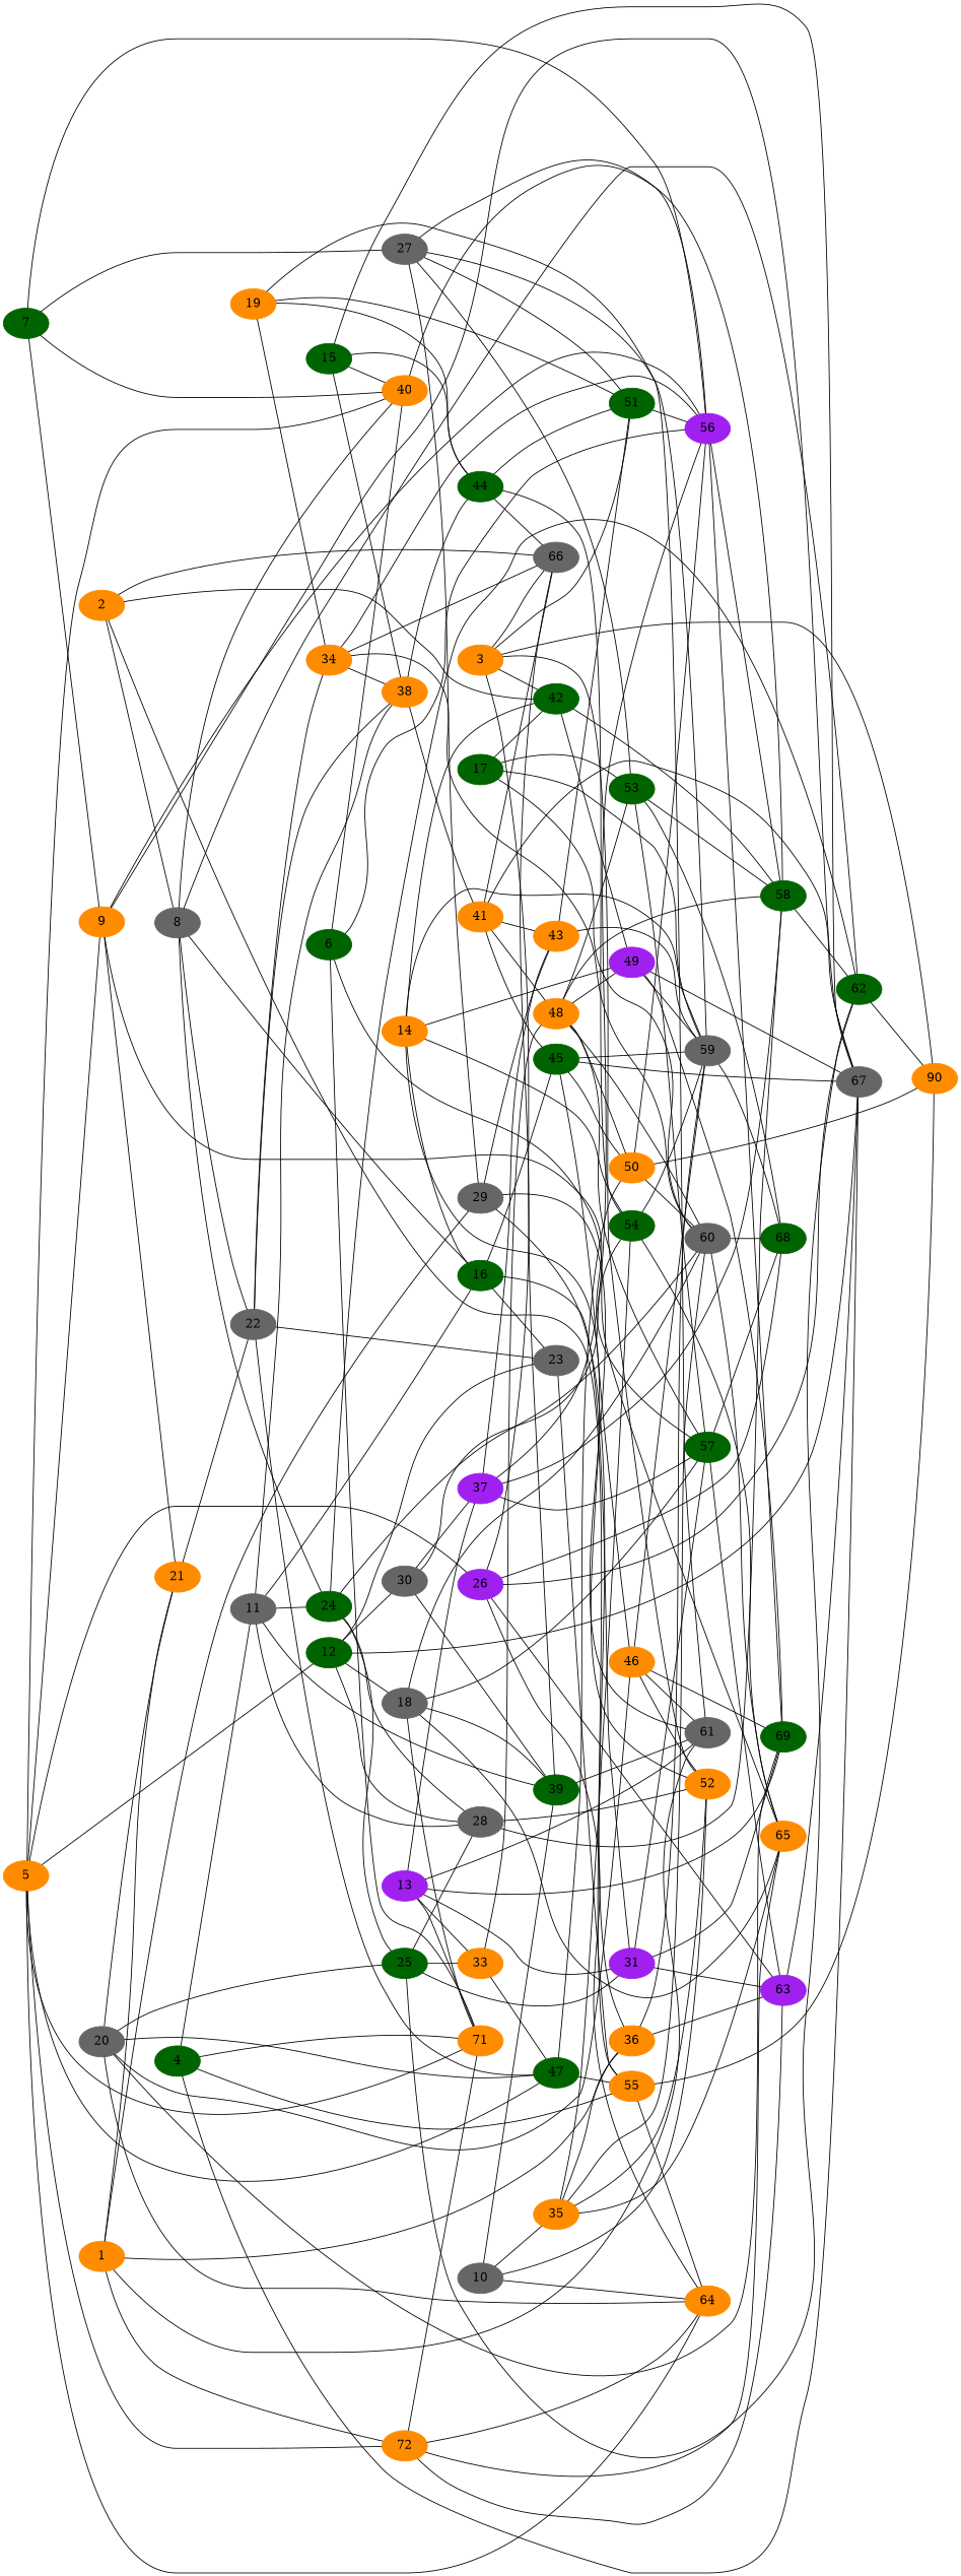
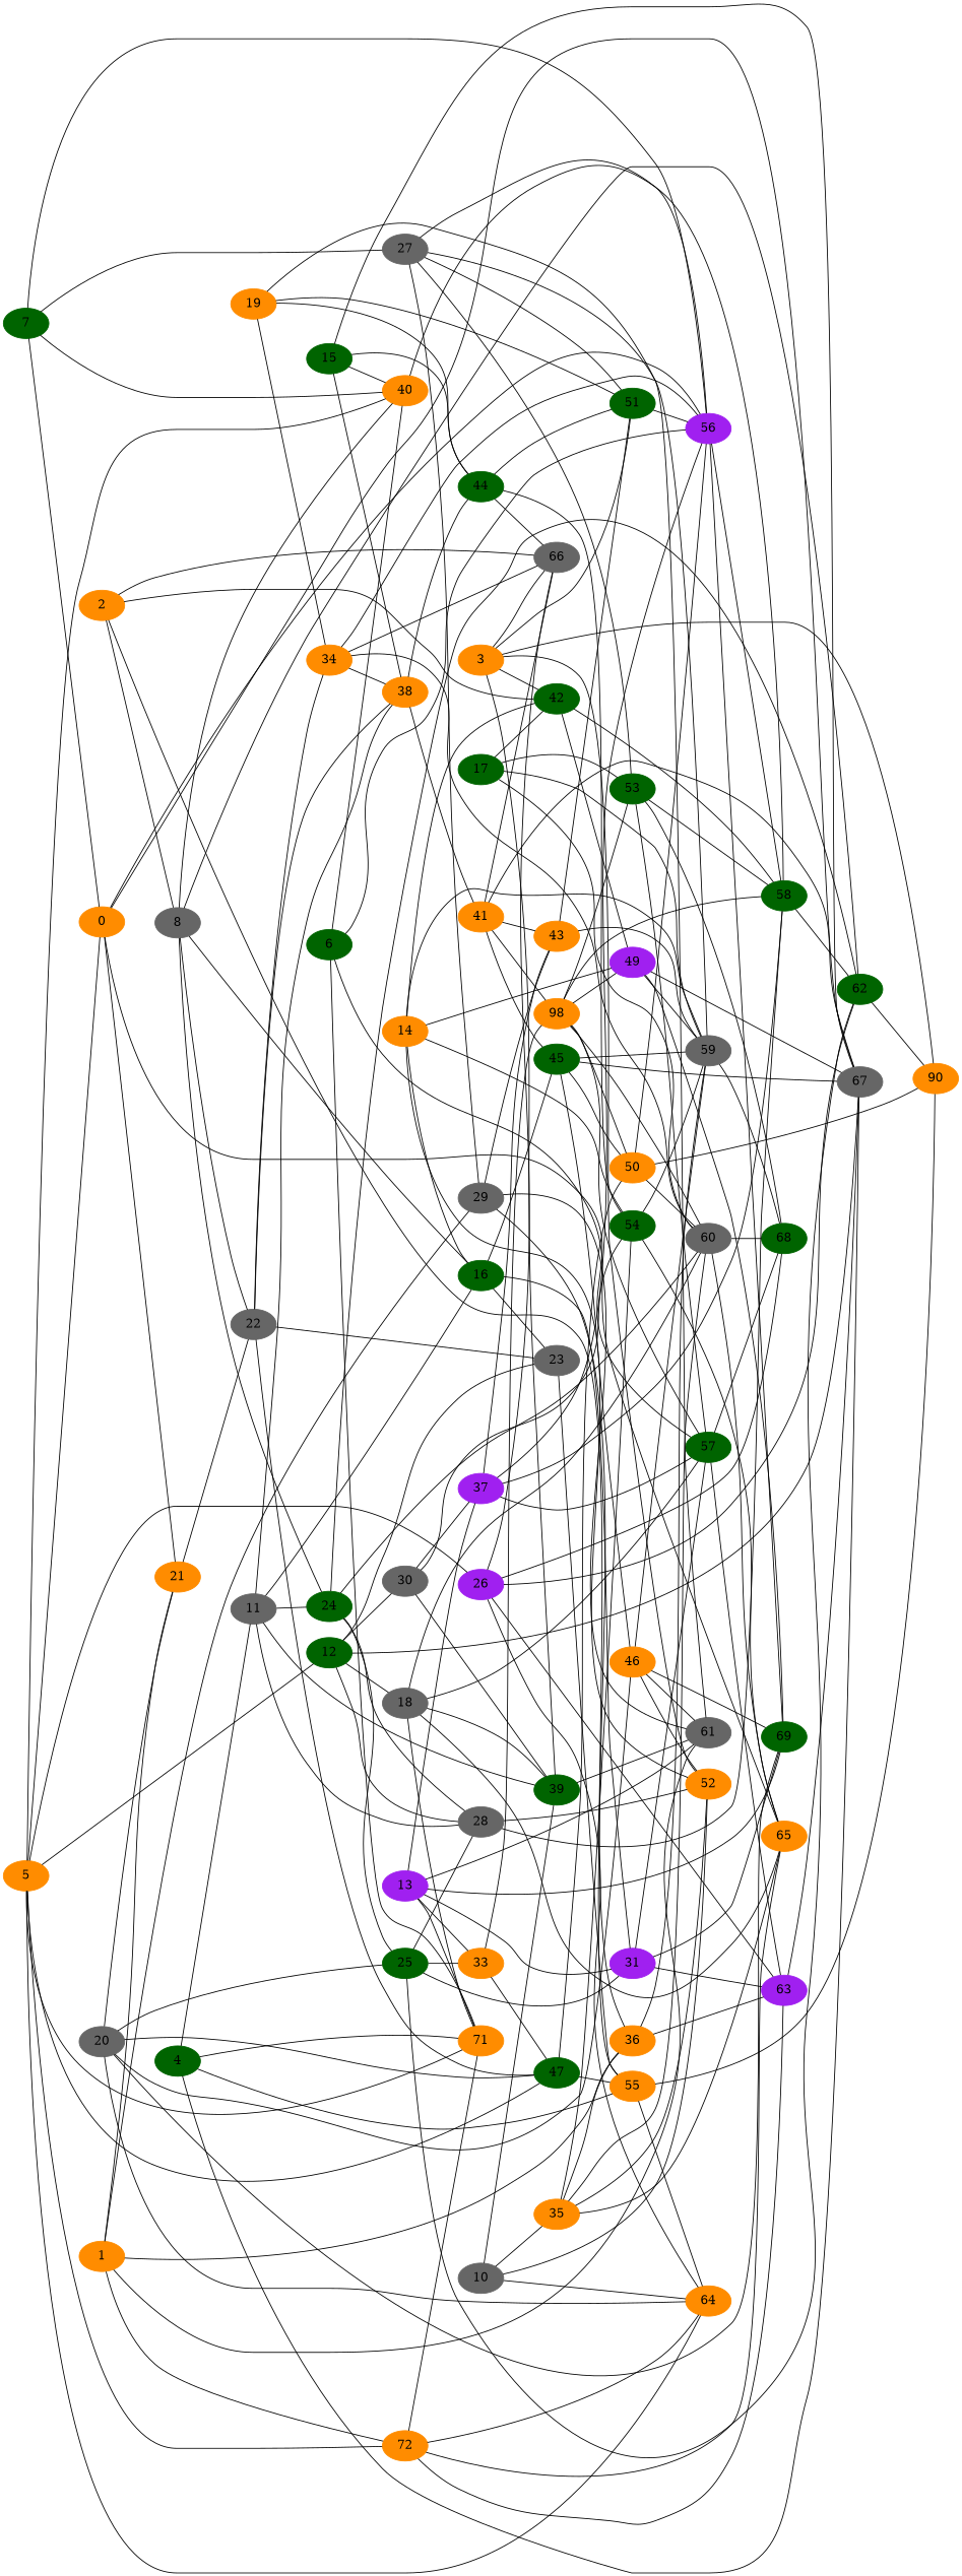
  graph {
    rankdir=LR
    node [color=darkorange style=filled]
    edge [weight=1.0]
    1
    21
    29 [color=gray40]
    n4 [label=72]
    36
    61 [color=gray40]
    22 [color=gray40]
    43
    71
    64
    65
    63 [color=purple]
    59 [color=gray40]
    8 [color=gray40]
    2
    42 [color=darkgreen]
    55
    66 [color=gray40]
    40
    16 [color=darkgreen]
    24 [color=darkgreen]
    62 [color=darkgreen]
    49 [color=purple]
    58 [color=darkgreen]
    n25 [label=90]
    3
    39 [color=darkgreen]
    51 [color=darkgreen]
    52
    56 [color=purple]
    4 [color=darkgreen]
    11 [color=gray40]
    67 [color=gray40]
    28 [color=gray40]
    38
    5
-   9
+   9 [label=0]
    12 [color=darkgreen]
    26 [color=purple]
    47 [color=darkgreen]
    57 [color=darkgreen]
    18 [color=gray40]
    23 [color=gray40]
    30 [color=gray40]
    68 [color=darkgreen]
    50
    6 [color=darkgreen]
    69 [color=darkgreen]
    7 [color=darkgreen]
    27 [color=gray40]
    53 [color=darkgreen]
    31 [color=purple]
    45 [color=darkgreen]
    34
    60 [color=gray40]
    25 [color=darkgreen]
    10 [color=gray40]
    35
    54 [color=darkgreen]
    44 [color=darkgreen]
    41
    37 [color=purple]
    13 [color=purple]
    33
-   48
+   48 [label=98]
    14
    15 [color=darkgreen]
    46
    17 [color=darkgreen]
    19
    20 [color=gray40]
    1 -- 21
    1 -- 29
    1 -- n4
    1 -- 36 [weight=2.0]
    1 -- 61
    21 -- 22
    29 -- 36
    29 -- 61
    29 -- 43 [weight=2.0]
    n4 -- 71
    n4 -- 64
    n4 -- 65
    n4 -- 63
    36 -- 63
    36 -- 59
    22 -- 38
    22 -- 47
    22 -- 23
    22 -- 34
    43 -- 59
    43 -- 51
    63 -- 67
    59 -- 68
    8 -- 22
    8 -- 40
    8 -- 16
    8 -- 24
    8 -- 62
    2 -- 8
    2 -- 42
    2 -- 55
    2 -- 66
    42 -- 49
    42 -- 58
    55 -- 64
    55 -- n25
    40 -- 58
    16 -- 23
    16 -- 31
    16 -- 45
    24 -- 62
    24 -- 28
    24 -- 60
    24 -- 25
    62 -- n25
    49 -- 59
    49 -- 67
    49 -- 69
    58 -- 62
    3 -- 42
    3 -- 66
    3 -- n25
    3 -- 39
    3 -- 51
    3 -- 52
    39 -- 61
    51 -- 56
    56 -- 58
    56 -- 69
    4 -- 71
    4 -- 55
    4 -- 11
    4 -- 67
    11 -- 16
    11 -- 24
    11 -- 39
    11 -- 28
    11 -- 38
    28 -- 58
    28 -- 52
    38 -- 44
    38 -- 41
    5 -- n4
    5 -- 71
    5 -- 64
    5 -- 40
    5 -- 9
    5 -- 12
    5 -- 26
    5 -- 47
    9 -- 21
    9 -- 56
    9 -- 67
    9 -- 57
    12 -- 67
    12 -- 28
    12 -- 18
    12 -- 23
    12 -- 30
    26 -- 64
    26 -- 63
    26 -- 66
    26 -- 62
    26 -- 68
    47 -- 55
    47 -- 50
    57 -- 63
    57 -- 68
    18 -- 71
    18 -- 65
    18 -- 39
    18 -- 57
    18 -- 60
    23 -- 55
    30 -- 39
    30 -- 54
    30 -- 37
    50 -- n25
    50 -- 56
    50 -- 60
    6 -- 71
    6 -- 65
    6 -- 40
    6 -- 56
    7 -- 40
    7 -- 56
    7 -- 9
    7 -- 27
    27 -- 29
    27 -- 59
    27 -- 51
    27 -- 56
    27 -- 53
    53 -- 58
    53 -- 57
    53 -- 68
    31 -- 63
    31 -- 57
    31 -- 69
    45 -- 59
    45 -- 67
    45 -- 50
    45 -- 46
    34 -- 66
    34 -- 56
    34 -- 38
    34 -- 60
    60 -- 65
    60 -- 68 [weight=2.0]
    25 -- 62
    25 -- 28
    25 -- 31
    25 -- 33
    10 -- 64
    10 -- 39
    10 -- 52
    10 -- 35
    35 -- 36
    35 -- 65
    35 -- 52
    35 -- 60
    35 -- 54
    54 -- 65
    54 -- 59
    44 -- 66
    44 -- 51
    44 -- 54
    41 -- 43
    41 -- 66
    41 -- 67
    41 -- 45
    41 -- 48
    37 -- 43
    37 -- 58
    37 -- 56
    37 -- 57
    13 -- 61
    13 -- 71
    13 -- 69
    13 -- 31
    13 -- 37
    13 -- 33
    33 -- 47
    33 -- 48
    48 -- 49
    48 -- 58
    48 -- 57
    48 -- 50
    48 -- 53
    48 -- 60
    14 -- 59
    14 -- 42
    14 -- 16
    14 -- 49
    14 -- 52
    14 -- 54
    15 -- 40
    15 -- 67
    15 -- 38
    15 -- 44
    46 -- 61
    46 -- 59
    46 -- 52
    46 -- 69
    17 -- 59
    17 -- 42
    17 -- 53
    17 -- 60
    19 -- 61
    19 -- 51
    19 -- 34
    19 -- 44
    20 -- 21
    20 -- 64
    20 -- 47
    20 -- 69
    20 -- 25
    20 -- 46
  }
